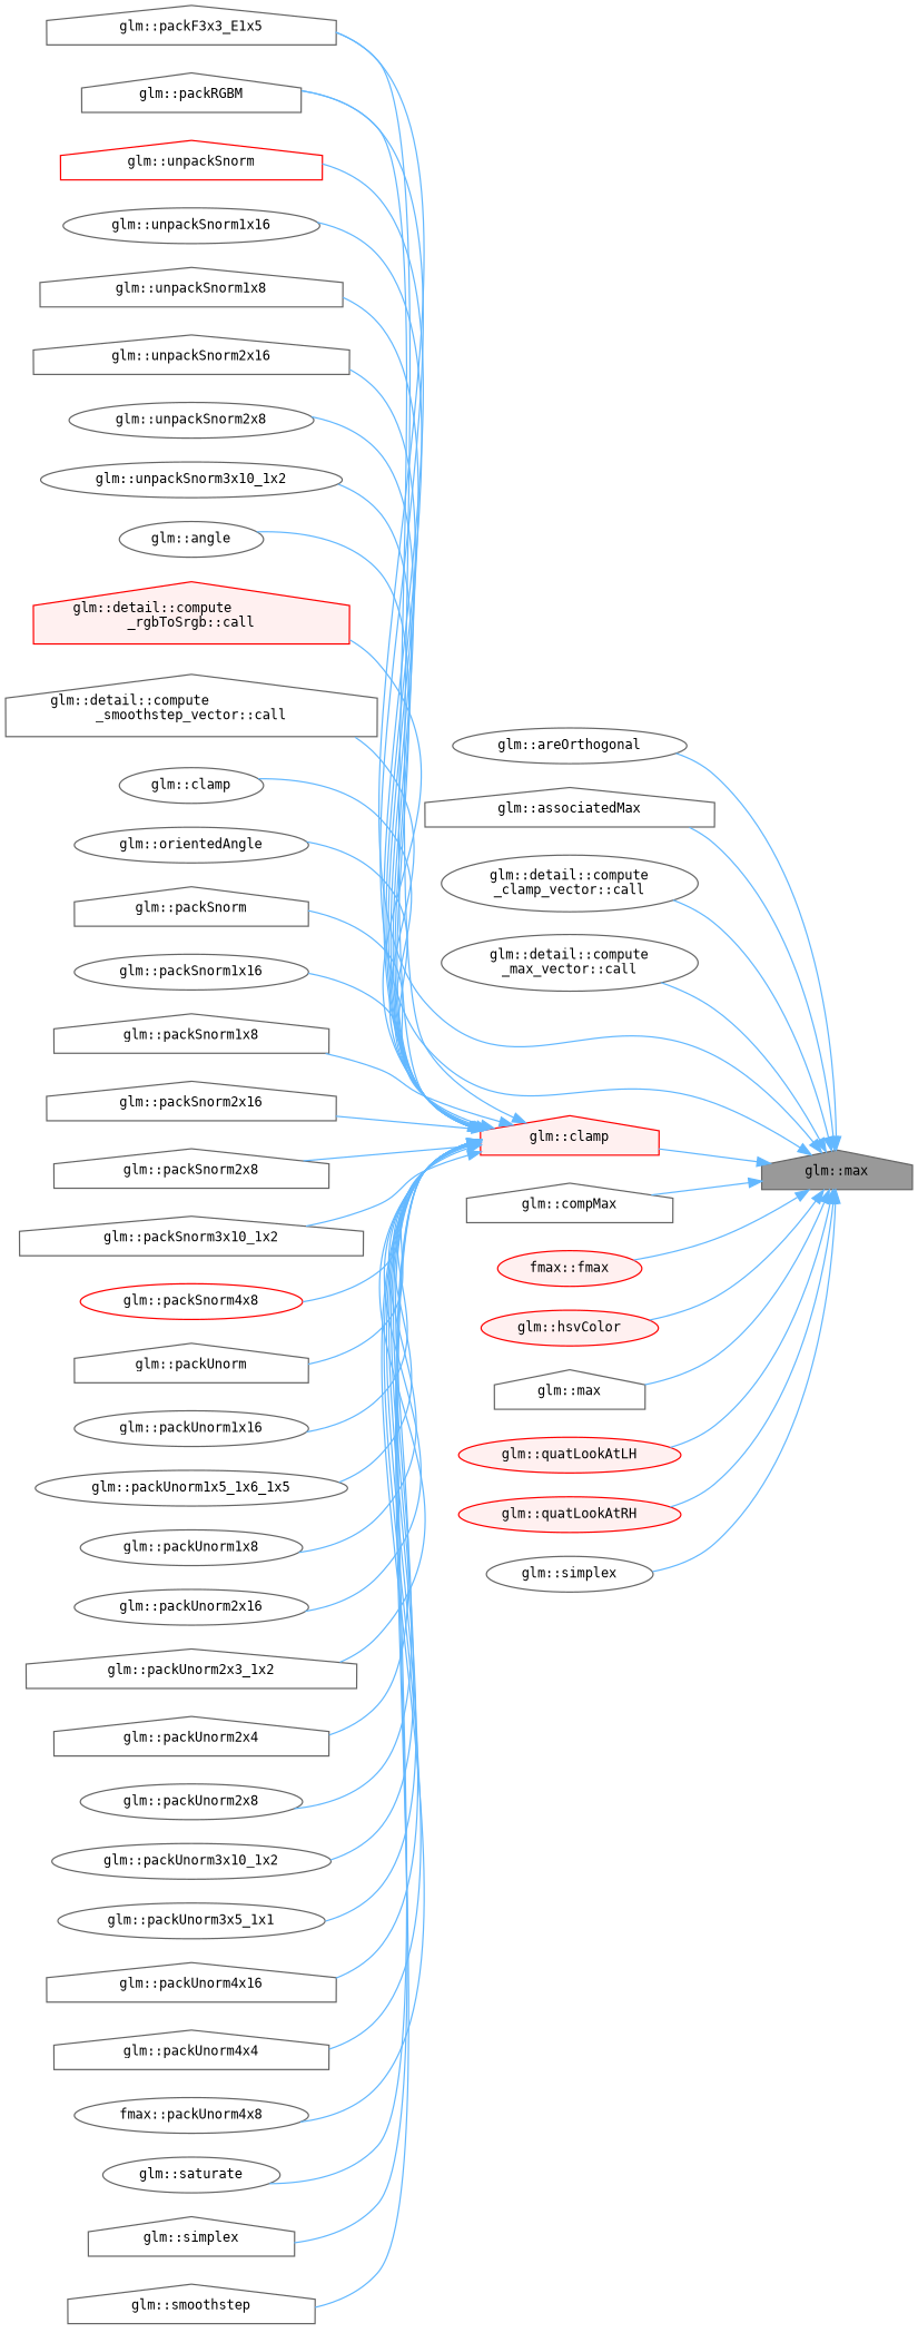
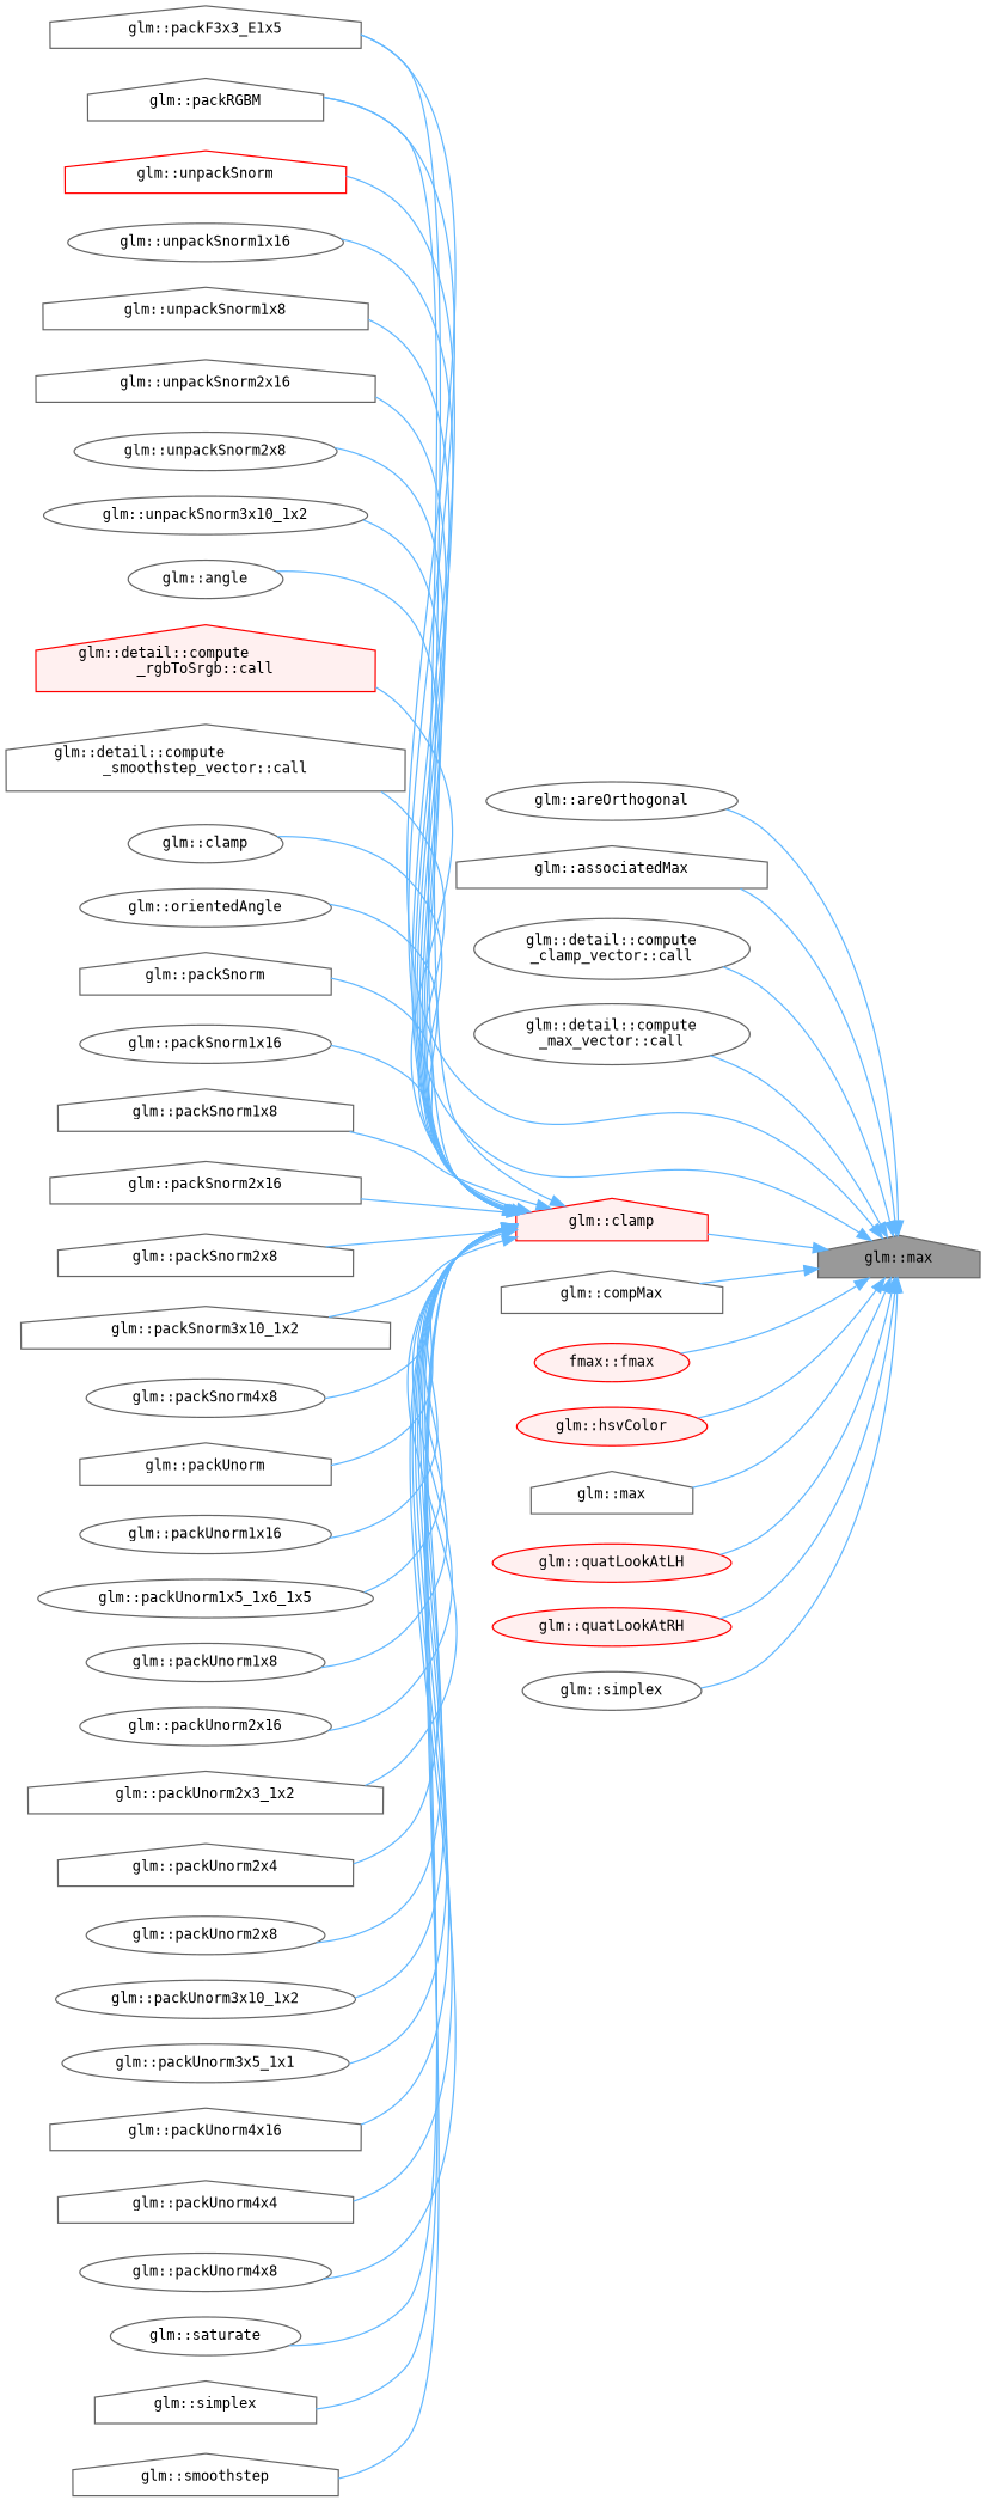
  digraph {
    fontname="DejaVu Sans Mono"
    rankdir=RL
    node [color=grey40 fillcolor=white fontname="DejaVu Sans Mono" fontsize=10 shape=ellipse style=filled]
    edge [color=steelblue1 dir=back fontname="DejaVu Sans Mono" fontsize=10 labelfontname=Helvetica labelfontsize=10 style=solid]
    n1 [color=gray40 fillcolor=grey60 fontcolor=black height=0.2 label="glm::max" shape=house width=0.4]
    n2 [height=0.2 label="glm::areOrthogonal" width=0.4]
    n3 [height=0.2 label="glm::associatedMax" shape=house width=0.4]
    n4 [height=0.2 label="glm::detail::compute\l_clamp_vector::call" width=0.4]
    n5 [height=0.2 label="glm::detail::compute\l_max_vector::call" width=0.4]
    n6 [color=red fillcolor="#FFF0F0" height=0.2 label="glm::clamp" shape=house width=0.4]
    n7 [height=0.2 label="glm::packF3x3_E1x5" shape=house width=0.4]
    n8 [height=0.2 label="glm::packRGBM" shape=house width=0.4]
    n9 [height=0.2 label="glm::compMax" shape=house width=0.4]
    n10 [color=red fillcolor="#FFF0F0" height=0.2 label="fmax::fmax" width=0.4]
    n11 [color=red fillcolor="#FFF0F0" height=0.2 label="glm::hsvColor" width=0.4]
    n12 [height=0.2 label="glm::max" shape=house width=0.4]
    n13 [color=red fillcolor="#FFF0F0" height=0.2 label="glm::quatLookAtLH" width=0.4]
    n14 [color=red fillcolor="#FFF0F0" height=0.2 label="glm::quatLookAtRH" width=0.4]
    n15 [height=0.2 label="glm::simplex" width=0.4]
    n16 [height=0.2 label="glm::angle" width=0.4]
    n17 [color=red fillcolor="#FFF0F0" height=0.2 label="glm::detail::compute\l_rgbToSrgb::call" shape=house width=0.4]
    n18 [height=0.2 label="glm::detail::compute\l_smoothstep_vector::call" shape=house width=0.4]
    n19 [height=0.2 label="glm::clamp" width=0.4]
    n20 [height=0.2 label="glm::orientedAngle" width=0.4]
    n21 [height=0.2 label="glm::packSnorm" shape=house width=0.4]
    n22 [height=0.2 label="glm::packSnorm1x16" width=0.4]
    n23 [height=0.2 label="glm::packSnorm1x8" shape=house width=0.4]
    n24 [height=0.2 label="glm::packSnorm2x16" shape=house width=0.4]
    n25 [height=0.2 label="glm::packSnorm2x8" shape=house width=0.4]
    n26 [height=0.2 label="glm::packSnorm3x10_1x2" shape=house width=0.4]
-   n27 [color=red height=0.2 label="glm::packSnorm4x8" width=0.4]
+   n27 [height=0.2 label="glm::packSnorm4x8" width=0.4]
    n28 [height=0.2 label="glm::packUnorm" shape=house width=0.4]
    n29 [height=0.2 label="glm::packUnorm1x16" width=0.4]
    n30 [height=0.2 label="glm::packUnorm1x5_1x6_1x5" width=0.4]
    n31 [height=0.2 label="glm::packUnorm1x8" width=0.4]
    n32 [height=0.2 label="glm::packUnorm2x16" width=0.4]
    n33 [height=0.2 label="glm::packUnorm2x3_1x2" shape=house width=0.4]
    n34 [height=0.2 label="glm::packUnorm2x4" shape=house width=0.4]
    n35 [height=0.2 label="glm::packUnorm2x8" width=0.4]
    n36 [height=0.2 label="glm::packUnorm3x10_1x2" width=0.4]
    n37 [height=0.2 label="glm::packUnorm3x5_1x1" width=0.4]
    n38 [height=0.2 label="glm::packUnorm4x16" shape=house width=0.4]
    n39 [height=0.2 label="glm::packUnorm4x4" shape=house width=0.4]
-   n40 [height=0.2 label="fmax::packUnorm4x8" width=0.4]
+   n40 [height=0.2 label="glm::packUnorm4x8" width=0.4]
    n41 [height=0.2 label="glm::saturate" width=0.4]
    n42 [height=0.2 label="glm::simplex" shape=house width=0.4]
    n43 [height=0.2 label="glm::smoothstep" shape=house width=0.4]
    n44 [color=red height=0.2 label="glm::unpackSnorm" shape=house width=0.4]
    n45 [height=0.2 label="glm::unpackSnorm1x16" width=0.4]
    n46 [height=0.2 label="glm::unpackSnorm1x8" shape=house width=0.4]
    n47 [height=0.2 label="glm::unpackSnorm2x16" shape=house width=0.4]
    n48 [height=0.2 label="glm::unpackSnorm2x8" width=0.4]
    n49 [height=0.2 label="glm::unpackSnorm3x10_1x2" width=0.4]
    n1 -> n2
    n1 -> n3
    n1 -> n4
    n1 -> n5
    n1 -> n6
    n1 -> n7
    n1 -> n8
    n1 -> n9
    n1 -> n10
    n1 -> n11
    n1 -> n12
    n1 -> n13
    n1 -> n14
    n1 -> n15
    n6 -> n7
    n6 -> n8
    n6 -> n16
    n6 -> n17
    n6 -> n18
    n6 -> n19
    n6 -> n20
    n6 -> n21
    n6 -> n22
    n6 -> n23
    n6 -> n24
    n6 -> n25
    n6 -> n26
    n6 -> n27
    n6 -> n28
    n6 -> n29
    n6 -> n30
    n6 -> n31
    n6 -> n32
    n6 -> n33
    n6 -> n34
    n6 -> n35
    n6 -> n36
    n6 -> n37
    n6 -> n38
    n6 -> n39
    n6 -> n40
    n6 -> n41
    n6 -> n42
    n6 -> n43
    n6 -> n44
    n6 -> n45
    n6 -> n46
    n6 -> n47
    n6 -> n48
    n6 -> n49
  }
